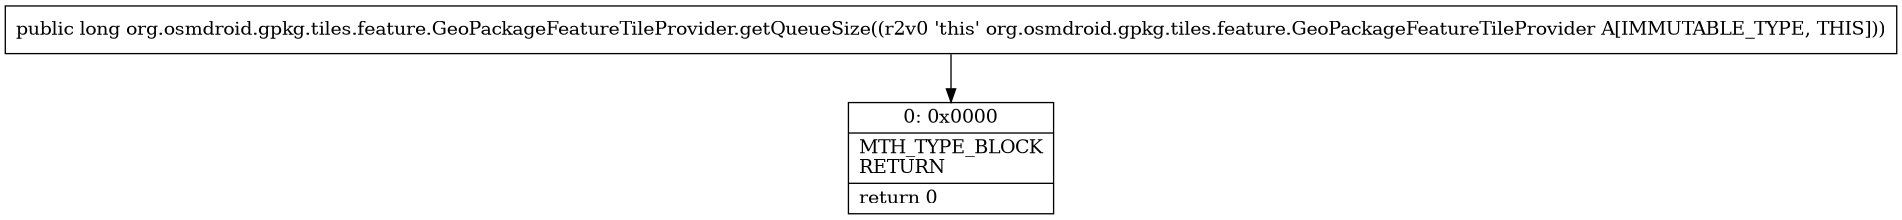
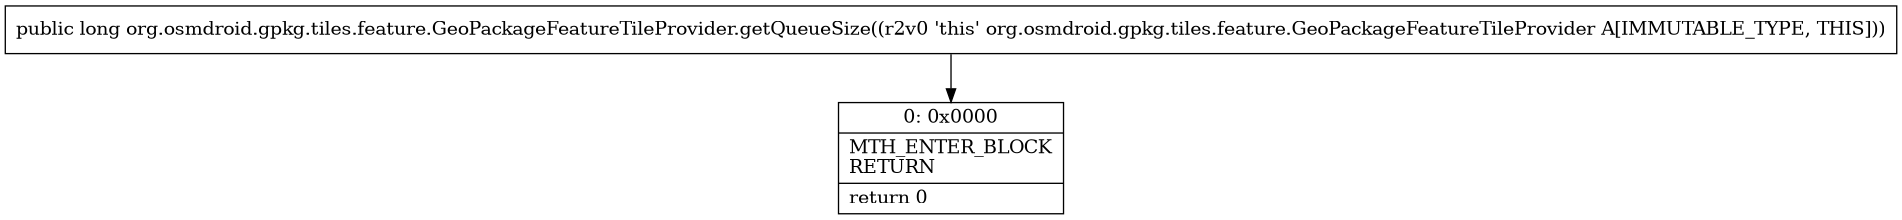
  digraph {
    node [shape=record]
-   n1 [label="{0\:\ 0x0000|MTH_TYPE_BLOCK\lRETURN\l|return 0\l}"]
+   n1 [label="{0\:\ 0x0000|MTH_ENTER_BLOCK\lRETURN\l|return 0\l}"]
    n2 [label="{public long org.osmdroid.gpkg.tiles.feature.GeoPackageFeatureTileProvider.getQueueSize((r2v0 'this' org.osmdroid.gpkg.tiles.feature.GeoPackageFeatureTileProvider A[IMMUTABLE_TYPE, THIS])) }"]
    n2 -> n1
  }
